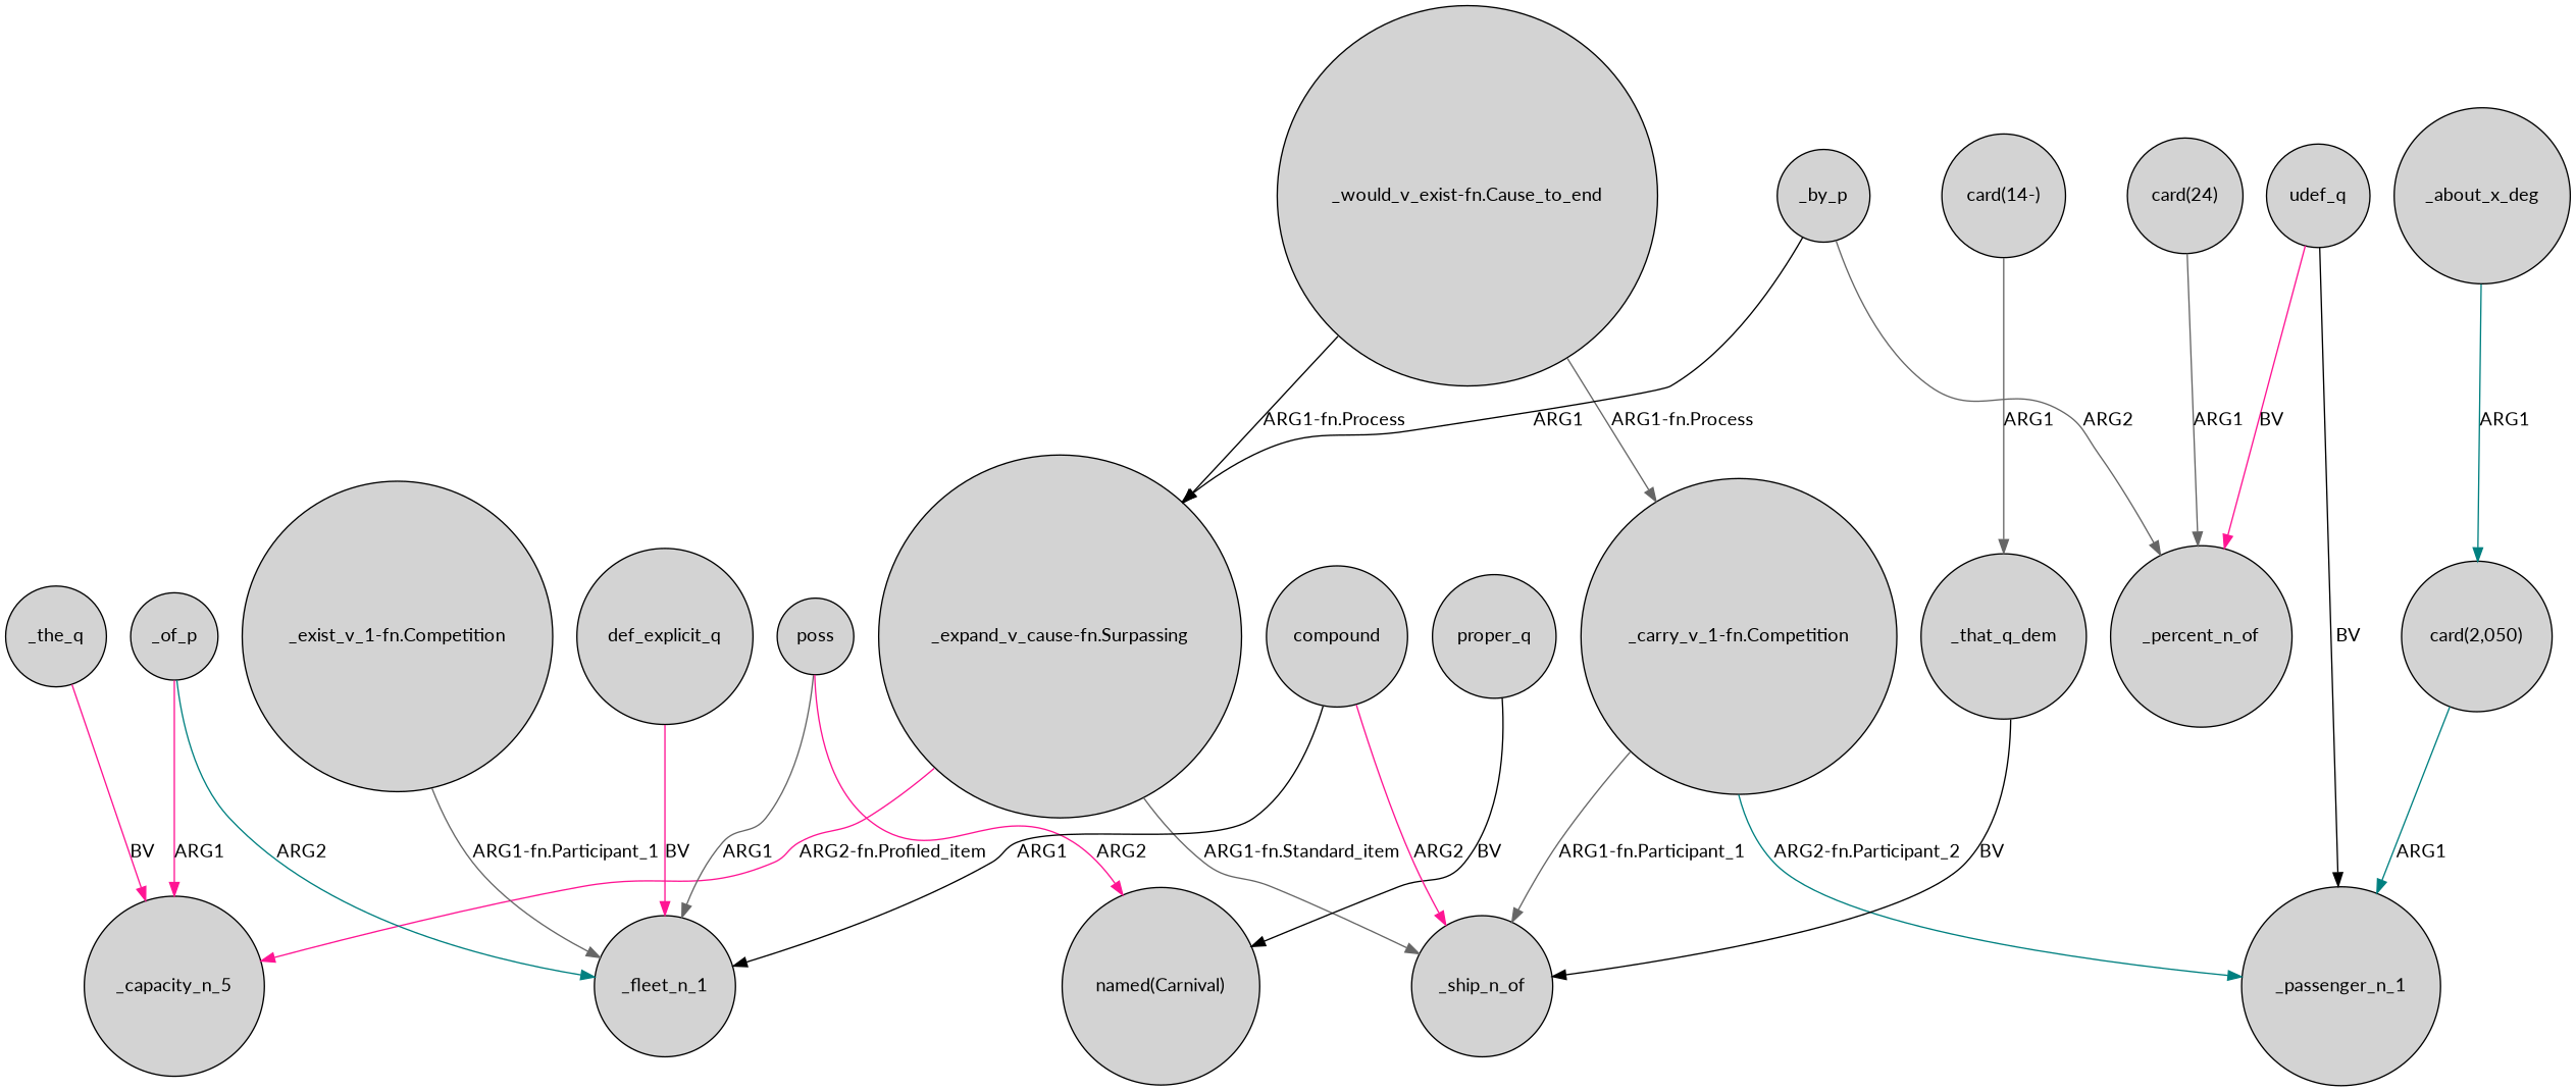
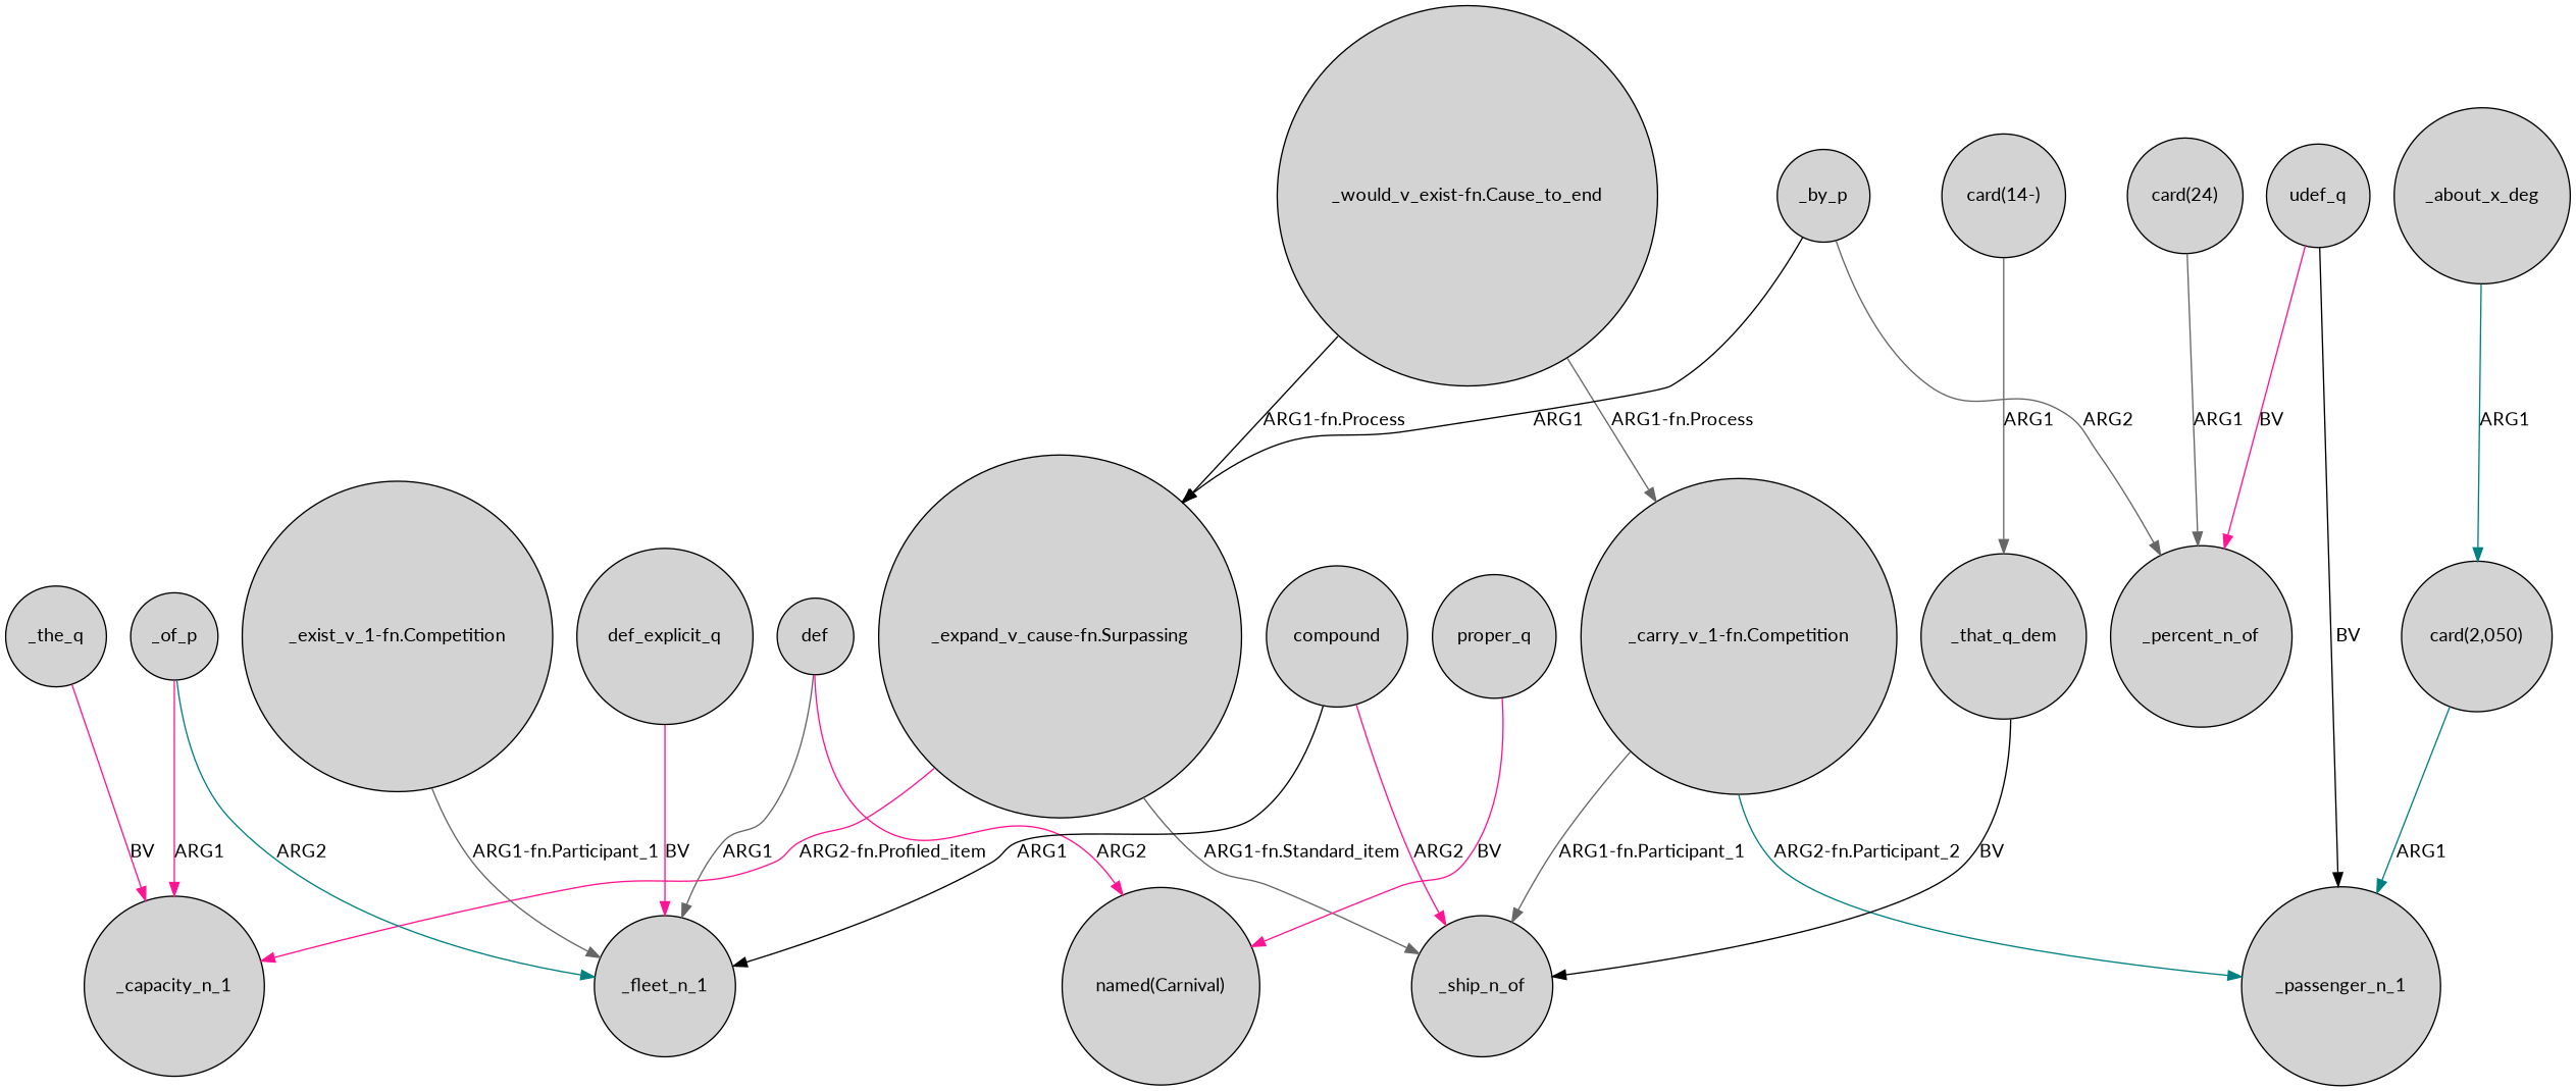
  digraph {
    fontname=Lato
    node [fontname=Lato shape=circle style=filled]
    edge [color=deeppink fontname=Lato]
    "_expand_v_cause-fn.Surpassing"
-   _capacity_n_1 [label=_capacity_n_5]
+   _capacity_n_1
    _ship_n_of
    _the_q
    n5 [label="_would_v_exist-fn.Cause_to_end"]
    "_carry_v_1-fn.Competition"
    _passenger_n_1
    _by_p
    _percent_n_of
-   poss
+   poss [label=def]
    _fleet_n_1
    "named(Carnival)"
    _of_p
    udef_q
    proper_q
    compound
    "card(14-)"
    _that_q_dem
    _about_x_deg
    "card(2,050)"
    "_exist_v_1-fn.Competition"
    def_explicit_q
    "card(24)"
    "_expand_v_cause-fn.Surpassing" -> _capacity_n_1 [label="ARG2-fn.Profiled_item"]
    "_expand_v_cause-fn.Surpassing" -> _ship_n_of [color=gray40 label="ARG1-fn.Standard_item"]
    _the_q -> _capacity_n_1 [label=BV]
    n5 -> "_expand_v_cause-fn.Surpassing" [color=black label="ARG1-fn.Process"]
    n5 -> "_carry_v_1-fn.Competition" [color=gray40 label="ARG1-fn.Process"]
    "_carry_v_1-fn.Competition" -> _ship_n_of [color=gray40 label="ARG1-fn.Participant_1"]
    "_carry_v_1-fn.Competition" -> _passenger_n_1 [color=teal label="ARG2-fn.Participant_2"]
    _by_p -> "_expand_v_cause-fn.Surpassing" [color=black label=ARG1]
    _by_p -> _percent_n_of [color=gray40 label=ARG2]
    poss -> _fleet_n_1 [color=gray40 label=ARG1]
    poss -> "named(Carnival)" [label=ARG2]
    _of_p -> _capacity_n_1 [label=ARG1]
    _of_p -> _fleet_n_1 [color=teal label=ARG2]
    udef_q -> _passenger_n_1 [color=black label=BV]
    udef_q -> _percent_n_of [label=BV]
-   proper_q -> "named(Carnival)" [color=black label=BV]
+   proper_q -> "named(Carnival)" [label=BV]
    compound -> _ship_n_of [label=ARG2]
    compound -> _fleet_n_1 [color=black label=ARG1]
    "card(14-)" -> _that_q_dem [color=gray40 label=ARG1]
    _that_q_dem -> _ship_n_of [color=black label=BV]
    _about_x_deg -> "card(2,050)" [color=teal label=ARG1]
    "card(2,050)" -> _passenger_n_1 [color=teal label=ARG1]
    "_exist_v_1-fn.Competition" -> _fleet_n_1 [color=gray40 label="ARG1-fn.Participant_1"]
    def_explicit_q -> _fleet_n_1 [label=BV]
    "card(24)" -> _percent_n_of [color=gray40 label=ARG1]
  }
